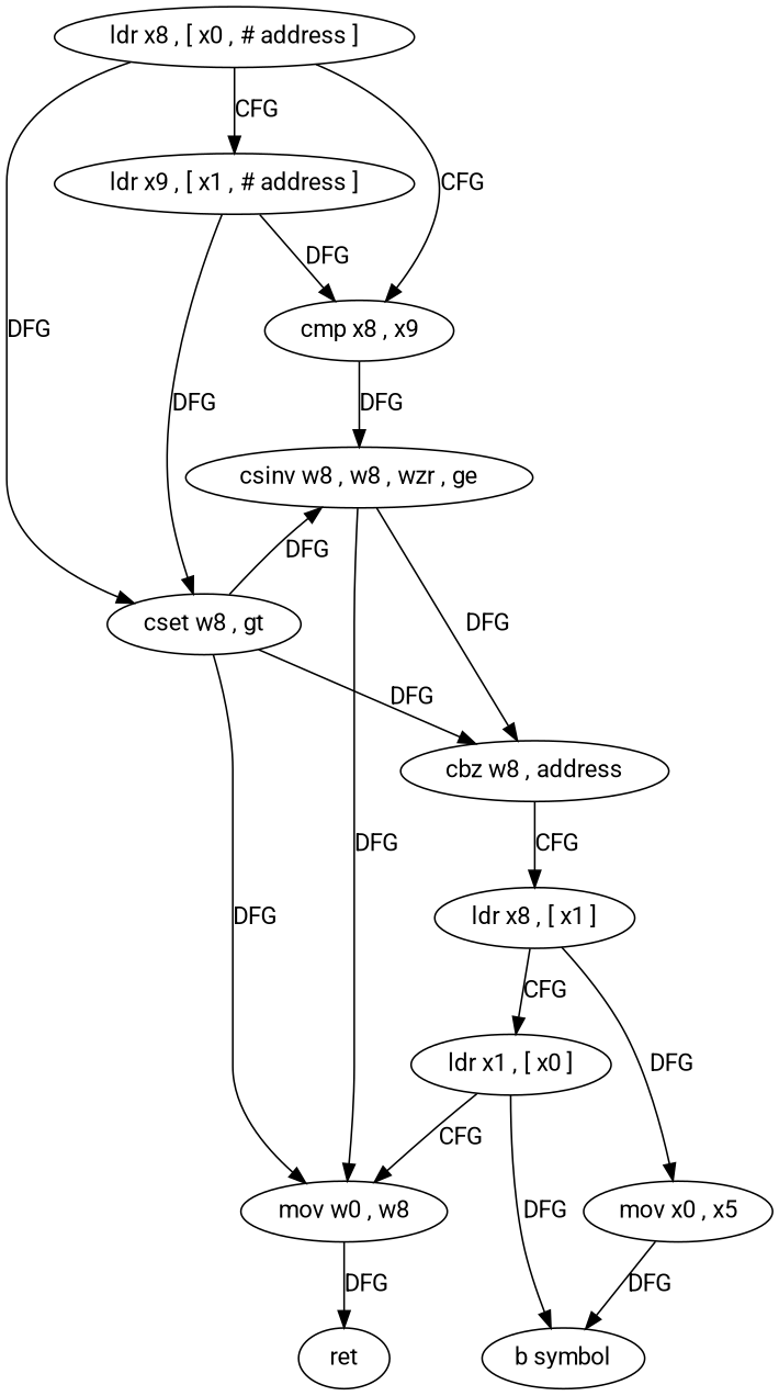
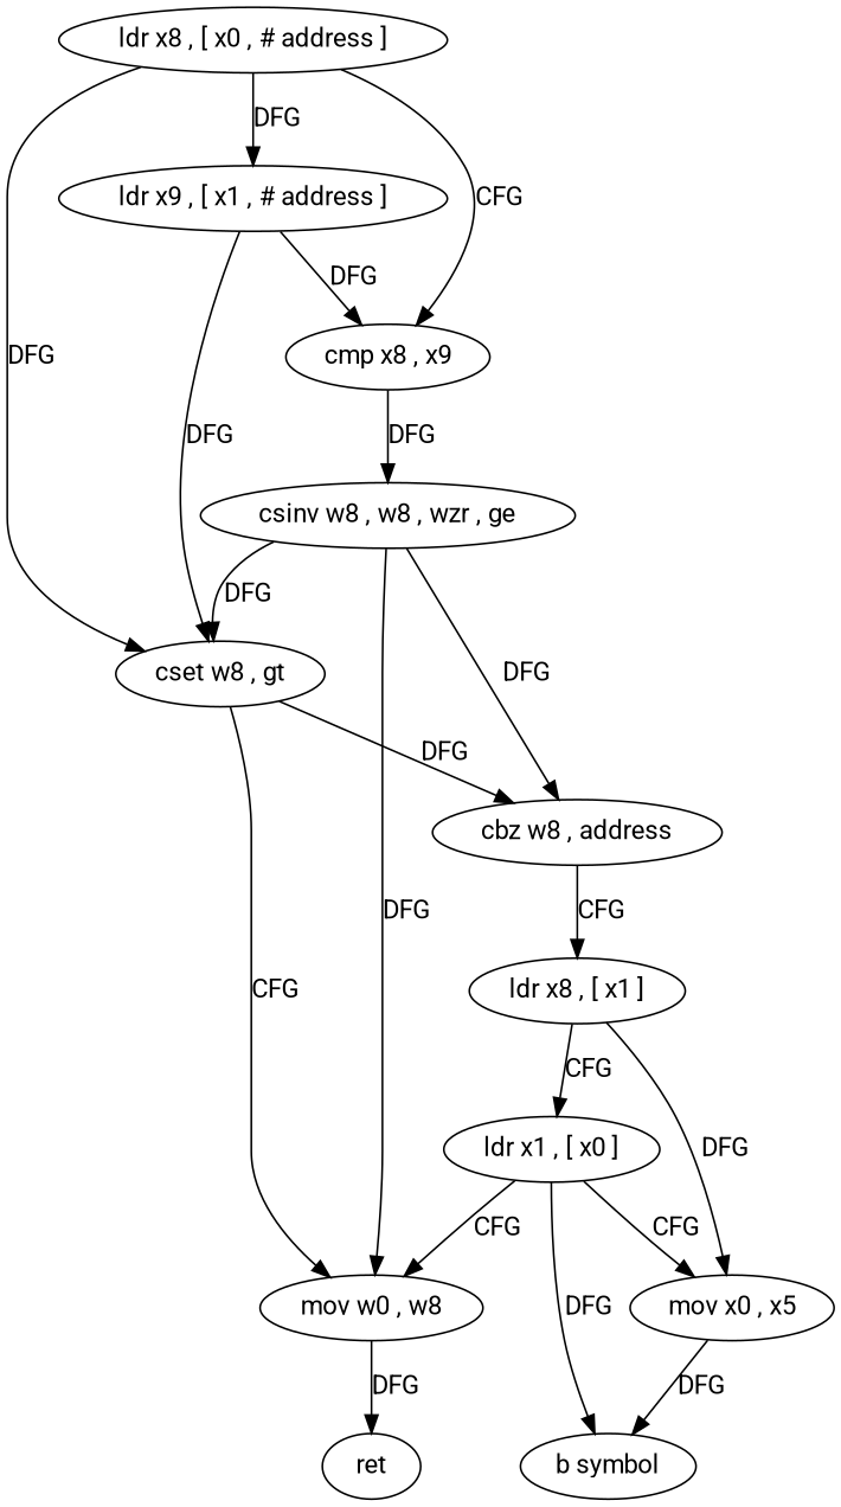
  digraph {
    fontname=Roboto
    node [fontname=Roboto]
    edge [fontname=Roboto]
    n1 [label="ldr x8 , [ x0 , # address ]"]
    n2 [label="ldr x9 , [ x1 , # address ]"]
    n3 [label="cmp x8 , x9"]
    n4 [label="cset w8 , gt"]
    n5 [label="csinv w8 , w8 , wzr , ge"]
    n6 [label="cbz w8 , address"]
    n7 [label="mov w0 , w8"]
    n8 [label="ldr x8 , [ x1 ]"]
    n9 [label=ret]
    n10 [label="ldr x1 , [ x0 ]"]
    n11 [label="mov x0 , x5"]
    n12 [label="b symbol"]
-   n1 -> n2 [label=CFG]
+   n1 -> n2 [label=DFG]
    n1 -> n3 [label=CFG]
    n1 -> n4 [label=DFG]
    n2 -> n3 [label=DFG]
    n2 -> n4 [label=DFG]
    n3 -> n5 [label=DFG]
-   n4 -> n5 [label=DFG]
+   n5 -> n4 [label=DFG]
    n4 -> n6 [label=DFG]
-   n4 -> n7 [label=DFG]
+   n4 -> n7 [label=CFG]
    n5 -> n6 [label=DFG]
    n5 -> n7 [label=DFG]
    n6 -> n8 [label=CFG]
    n7 -> n9 [label=DFG]
    n8 -> n10 [label=CFG]
    n8 -> n11 [label=DFG]
    n10 -> n7 [label=CFG]
+   n10 -> n11 [label=CFG]
    n10 -> n12 [label=DFG]
    n11 -> n12 [label=DFG]
  }
